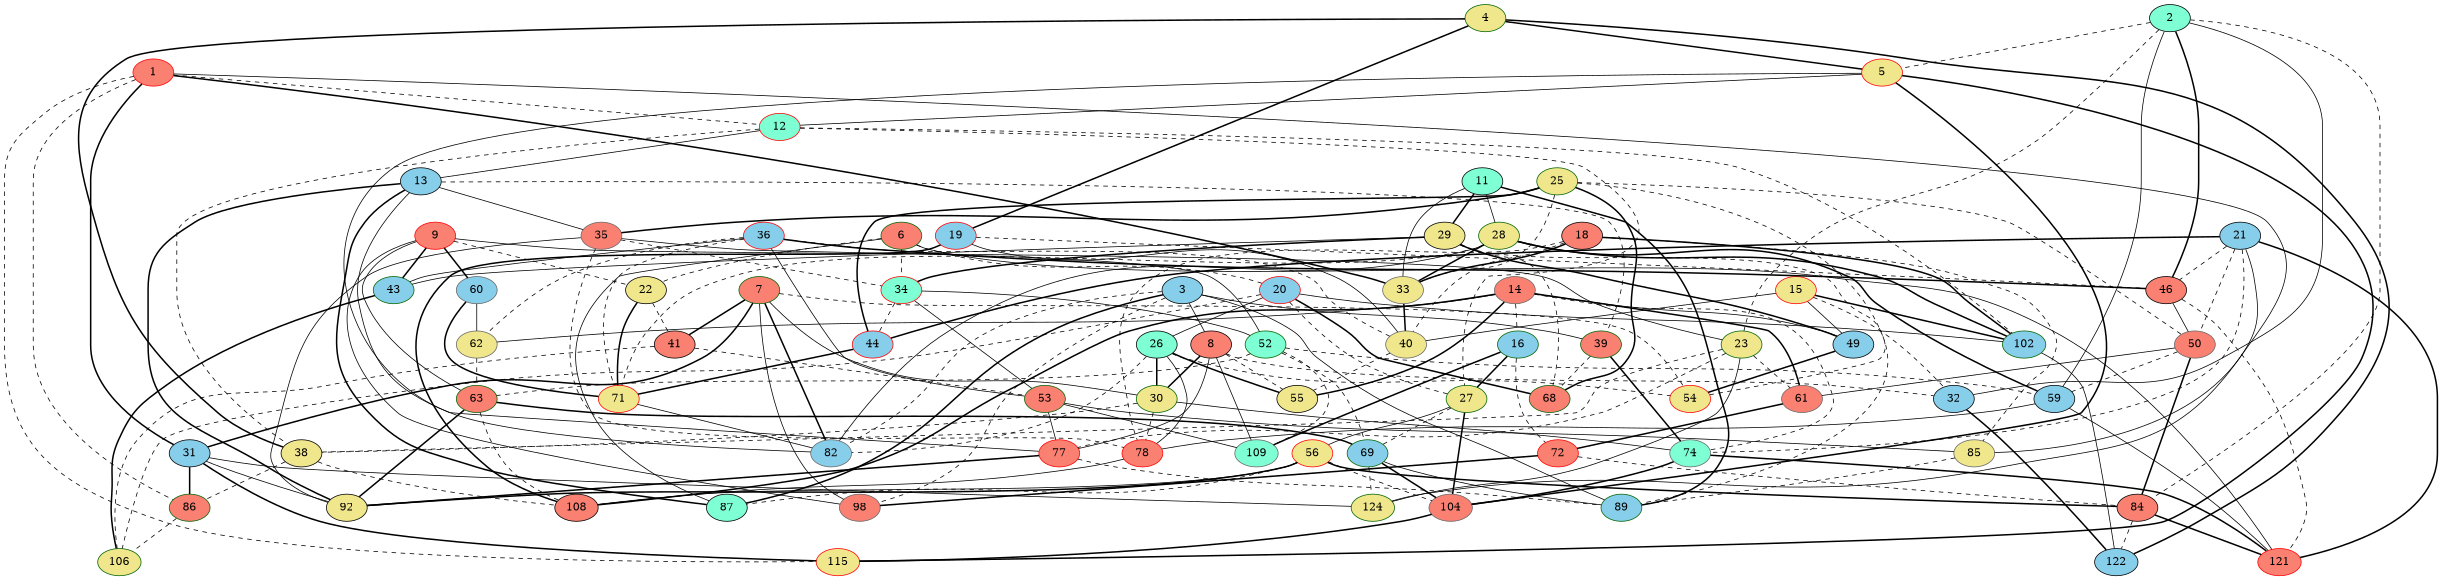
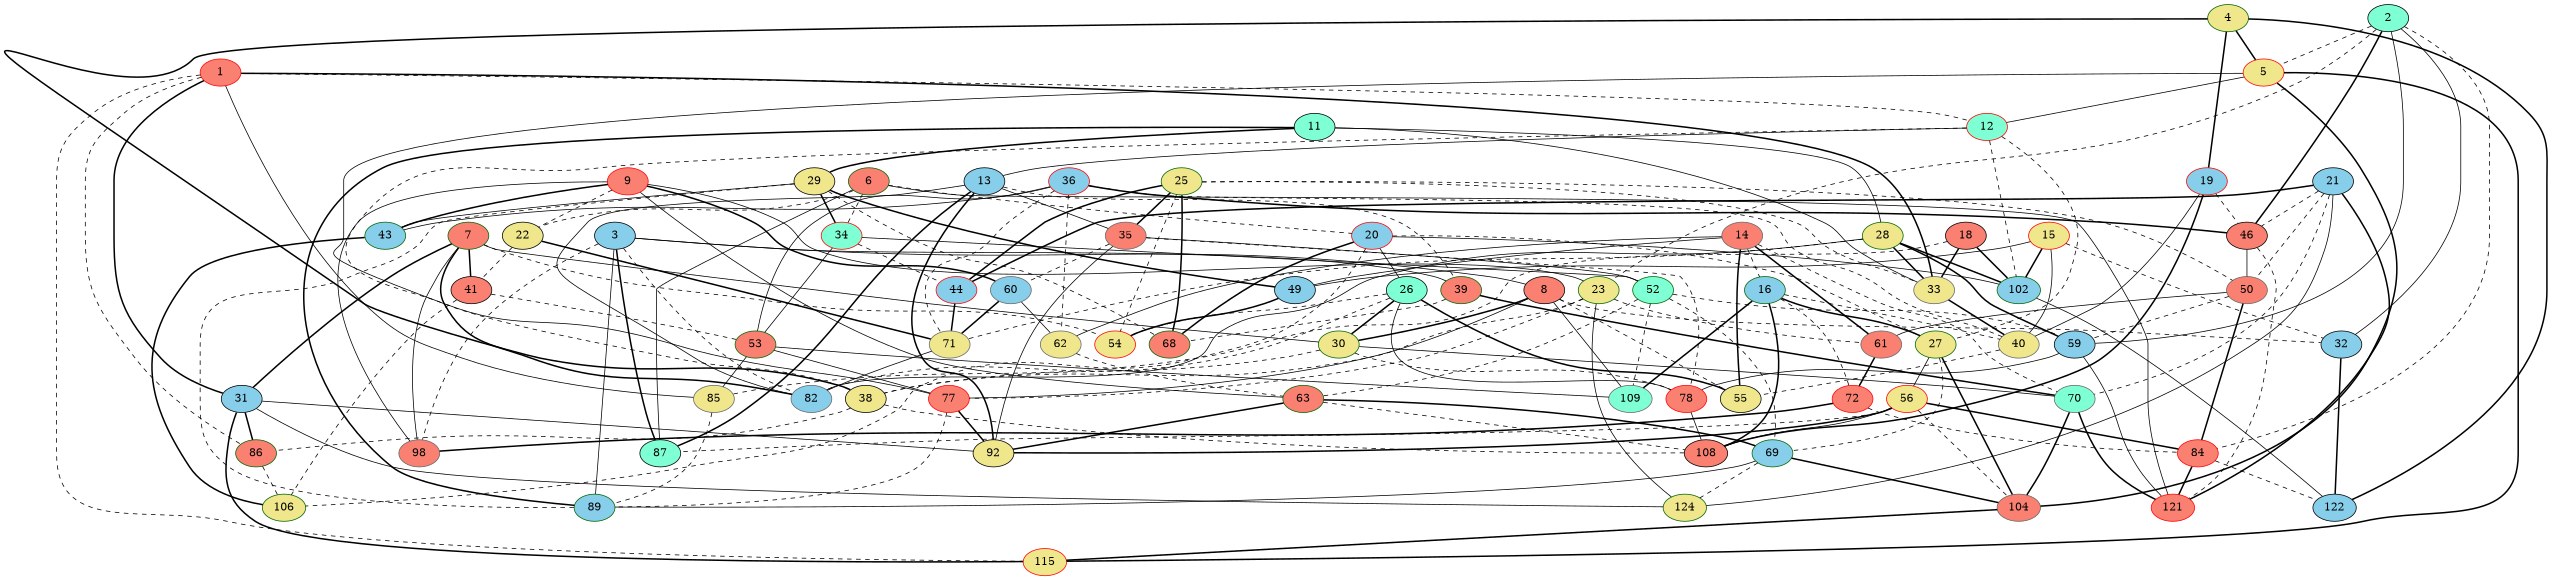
  graph {
    node [color=black fillcolor=salmon style=filled]
    edge [style=dashed]
    1 [color=red super="+24"]
    12 [color=red fillcolor=aquamarine super="+80"]
    31 [fillcolor=skyblue super="+96"]
    33 [color=gray40 fillcolor=khaki super="+99"]
    85 [color=gray40 fillcolor=khaki]
    86 [color=darkgreen]
    n7 [color=red fillcolor=khaki label=115]
    38 [fillcolor=khaki super="+100"]
    13 [fillcolor=skyblue super="+74"]
    27 [color=darkgreen fillcolor=khaki super="+93"]
    102 [color=darkgreen fillcolor=skyblue super="+118"]
    92 [fillcolor=khaki super="+116"]
    124 [color=darkgreen fillcolor=khaki]
    40 [color=gray40 fillcolor=khaki super="+58"]
    89 [color=darkgreen fillcolor=skyblue super="+97"]
    106 [color=darkgreen fillcolor=khaki]
    2 [fillcolor=aquamarine super="+37"]
    5 [color=red fillcolor=khaki super="+103"]
    23 [color=darkgreen fillcolor=khaki super="+45"]
    32 [fillcolor=skyblue]
    46 [super="+67"]
    59 [fillcolor=skyblue super="+81"]
-   84 [super="+95"]
+   84 [color=red super="+95"]
    77 [color=red super="+110"]
    104 [color=gray40 super="+107"]
    61 [color=gray40]
    122 [fillcolor=skyblue]
    121 [color=red super="+123"]
    50 [color=gray40 super="+51"]
    78 [color=red super="+111"]
    3 [fillcolor=skyblue super="+17"]
    8 [super="+10"]
    39 [color=darkgreen]
    82 [color=gray40 fillcolor=skyblue super="+88"]
    87 [fillcolor=aquamarine]
    98 [color=gray40]
    30 [color=darkgreen fillcolor=khaki super="+57"]
    55 [fillcolor=khaki]
    109 [color=gray40 fillcolor=aquamarine]
-   70 [color=gray40 fillcolor=aquamarine super="+83" label=74]
+   70 [color=gray40 fillcolor=aquamarine super="+83"]
    68 [color=darkgreen]
    4 [color=darkgreen fillcolor=khaki]
    19 [color=red fillcolor=skyblue]
    108 [super="+114"]
    6 [color=darkgreen super="+47"]
    20 [color=red fillcolor=skyblue super="+101"]
    22 [fillcolor=khaki]
    34 [color=red fillcolor=aquamarine super="+65"]
    26 [fillcolor=aquamarine super="+115"]
    41
-   71 [color=red fillcolor=khaki super="+76"]
+   71 [color=gray40 fillcolor=khaki super="+76"]
    44 [color=red fillcolor=skyblue]
    52 [color=darkgreen fillcolor=aquamarine super="+113"]
    53 [color=darkgreen super="+66"]
    7 [color=darkgreen super="+79"]
    54 [color=red fillcolor=khaki]
    9 [color=red super="+75"]
    43 [color=darkgreen fillcolor=skyblue]
    60 [color=gray40 fillcolor=skyblue]
    63 [color=darkgreen super="+64"]
    62 [color=gray40 fillcolor=khaki]
    69 [color=darkgreen fillcolor=skyblue super="+73"]
    28 [color=darkgreen fillcolor=khaki super="+90"]
    11 [fillcolor=aquamarine]
    29 [fillcolor=khaki super="+112"]
    49 [fillcolor=skyblue]
    35 [color=gray40 super="+117"]
    56 [color=red fillcolor=khaki super="+119"]
    14 [color=gray40 super="+42"]
    16 [color=darkgreen fillcolor=skyblue super="+91"]
    72 [color=red]
    15 [color=red fillcolor=khaki]
    18
    21 [fillcolor=skyblue super="+48"]
    25 [color=darkgreen fillcolor=khaki super="+94"]
    36 [color=red fillcolor=skyblue super="+120"]
    1 -- 12
    1 -- 31 [style=bold]
    1 -- 33 [style=bold]
    1 -- 85 [style=solid]
    1 -- 86
    1 -- n7
    12 -- 38
    12 -- 13 [style=solid]
    12 -- 27
    12 -- 102
    31 -- 86 [style=bold]
    31 -- n7 [style=bold]
    31 -- 92 [style=solid]
    31 -- 124 [style=solid]
    33 -- 40 [style=bold]
    85 -- 89
    86 -- 106
    38 -- 86
    38 -- 108
    13 -- 92 [style=bold]
    13 -- 39
    13 -- 82 [style=solid]
    13 -- 87 [style=bold]
    13 -- 35 [style=solid]
    27 -- 104 [style=bold]
    27 -- 69
    27 -- 56 [style=solid]
    102 -- 122 [style=solid]
    40 -- 55
    2 -- 5
    2 -- 23
    2 -- 32 [style=solid]
    2 -- 46 [style=bold]
    2 -- 59 [style=solid]
    2 -- 84
    5 -- 12 [style=solid]
    5 -- n7 [style=bold]
    5 -- 77 [style=solid]
    5 -- 104 [style=bold]
    23 -- 38
    23 -- 124 [style=solid]
    23 -- 77
    23 -- 61
    32 -- 122 [style=bold]
    46 -- 121
    46 -- 50 [style=solid]
    59 -- 121 [style=solid]
    59 -- 78 [style=solid]
    84 -- 122
    84 -- 121 [style=bold]
    77 -- 92 [style=bold]
    77 -- 89
    104 -- n7 [style=bold]
    61 -- 72 [style=bold]
    50 -- 59
    50 -- 84 [style=bold]
    50 -- 61 [style=solid]
    78 -- 108 [style=solid]
    3 -- 89 [style=solid]
    3 -- 8 [style=solid]
    3 -- 39 [style=solid]
    3 -- 82
    3 -- 87 [style=bold]
    3 -- 98
    8 -- 32
    8 -- 77 [style=solid]
    8 -- 30 [style=bold]
    8 -- 55
    8 -- 109 [style=solid]
    39 -- 70 [style=bold]
    39 -- 68
    30 -- 38
    30 -- 78
    30 -- 70 [style=solid]
    70 -- 104 [style=bold]
    70 -- 121 [style=bold]
    4 -- 38 [style=bold]
    4 -- 5 [style=bold]
    4 -- 122 [style=bold]
    4 -- 19 [style=bold]
    19 -- 40 [style=solid]
    19 -- 46
    19 -- 108 [style=bold]
    6 -- 121 [style=solid]
    6 -- 87 [style=solid]
    6 -- 20
    6 -- 22
    6 -- 34 [weight=2]
    20 -- 27
    20 -- 102 [style=solid]
    20 -- 106
    20 -- 68 [style=bold]
    20 -- 26 [style=solid]
    22 -- 41
    22 -- 71 [style=bold]
    34 -- 44
    34 -- 52 [style=solid]
    34 -- 53 [style=solid]
    26 -- 78 [style=solid]
    26 -- 82
    26 -- 30 [style=bold]
    26 -- 55 [style=bold]
    26 -- 54
    41 -- 106
    41 -- 53
    71 -- 82 [style=solid]
    44 -- 71 [style=bold]
    52 -- 59
    52 -- 109
    52 -- 63
    52 -- 69
    53 -- 85 [style=solid]
    53 -- 77 [style=solid]
    53 -- 109 [style=solid]
    7 -- 31 [style=bold]
    7 -- 82 [style=bold]
    7 -- 98 [style=solid]
    7 -- 30 [style=solid]
    7 -- 41 [style=bold]
    7 -- 54
    9 -- 23 [style=solid]
    9 -- 98 [style=solid]
    9 -- 22
    9 -- 43 [style=bold]
    9 -- 60 [style=bold]
    9 -- 63 [style=solid]
    43 -- 106 [style=bold]
    60 -- 71 [style=bold]
    60 -- 62 [style=solid]
    63 -- 92 [style=bold]
    63 -- 108
    63 -- 69 [style=bold]
    62 -- 63
    69 -- 124
    69 -- 89 [style=solid]
    69 -- 104 [style=bold]
    28 -- 33 [style=bold]
    28 -- 102 [style=bold]
    28 -- 59 [style=bold]
    28 -- 82 [style=solid]
    28 -- 71
    11 -- 33 [style=solid]
    11 -- 89 [style=bold]
    11 -- 28 [style=solid]
    11 -- 29 [style=bold]
    29 -- 89
    29 -- 68
    29 -- 34 [style=bold]
    29 -- 43 [style=solid]
    29 -- 49 [style=bold]
    49 -- 54 [style=bold]
    35 -- 92 [style=solid]
    35 -- 78
    35 -- 52 [style=solid]
-   35 -- 34
+   35 -- 60
    56 -- 92 [style=bold]
    56 -- 84 [style=bold]
    56 -- 104
    56 -- 87
    56 -- 108 [style=solid]
    14 -- 61 [style=bold]
    14 -- 55 [style=bold]
    14 -- 70
    14 -- 62 [style=solid]
    14 -- 49 [style=solid]
    14 -- 16
    16 -- 27 [style=bold]
-   18 -- 40
+   16 -- 40
    16 -- 109 [style=bold]
-   14 -- 108 [style=bold]
+   16 -- 108 [style=bold]
    16 -- 72
    72 -- 84
    72 -- 98 [style=bold]
    15 -- 102 [style=bold]
    15 -- 40 [style=solid]
    15 -- 32
    15 -- 49 [style=solid]
    18 -- 33 [style=bold]
    18 -- 85
    18 -- 102 [style=bold]
-   18 -- 78
    21 -- 124 [style=solid]
    21 -- 46
    21 -- 121 [style=bold]
    21 -- 50
    21 -- 70
    21 -- 44 [style=bold]
    25 -- 33
    25 -- 50
    25 -- 68 [style=bold]
    25 -- 44 [style=bold]
    25 -- 54
    25 -- 35 [style=bold]
    36 -- 40
    36 -- 46 [style=bold]
    36 -- 71
    36 -- 53 [style=solid]
    36 -- 43 [style=solid]
    36 -- 62
  }
